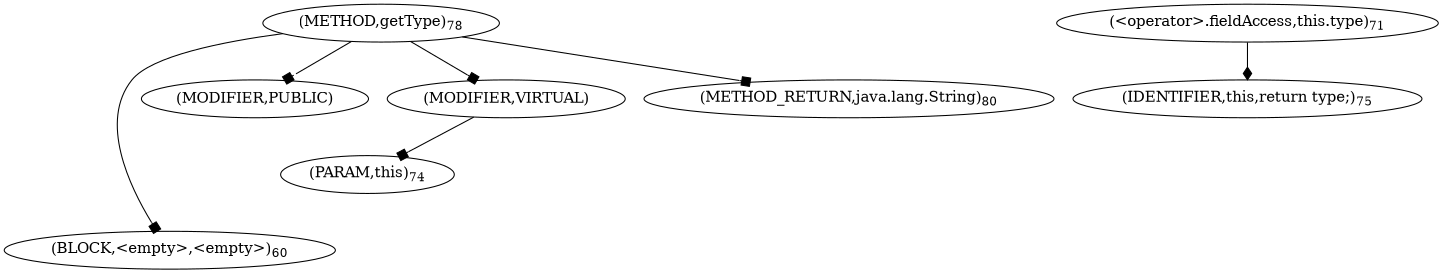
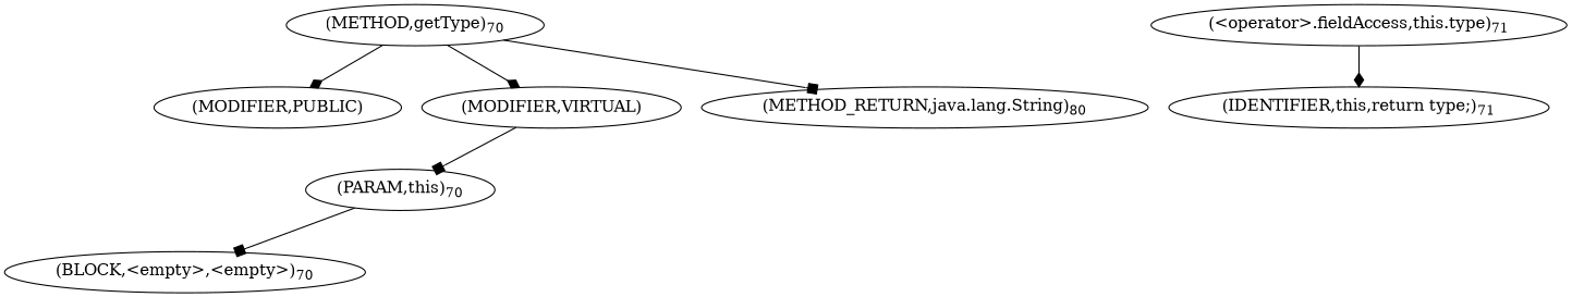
  digraph {
    edge [arrowhead=box]
-   n1 [label=<(METHOD,getType)<SUB>78</SUB>>]
-   n2 [label=<(BLOCK,&lt;empty&gt;,&lt;empty&gt;)<SUB>60</SUB>>]
+   n1 [label=<(METHOD,getType)<SUB>70</SUB>>]
+   n2 [label=<(BLOCK,&lt;empty&gt;,&lt;empty&gt;)<SUB>70</SUB>>]
    n3 [label=<(MODIFIER,PUBLIC)>]
    n4 [label=<(MODIFIER,VIRTUAL)>]
    n5 [label=<(METHOD_RETURN,java.lang.String)<SUB>80</SUB>>]
-   n6 [label=<(PARAM,this)<SUB>74</SUB>>]
+   n6 [label=<(PARAM,this)<SUB>70</SUB>>]
    n7 [label=<(&lt;operator&gt;.fieldAccess,this.type)<SUB>71</SUB>>]
-   n8 [label=<(IDENTIFIER,this,return type;)<SUB>75</SUB>>]
-   n1 -> n2
-   n1 -> n3
-   n1 -> n4
+   n8 [label=<(IDENTIFIER,this,return type;)<SUB>71</SUB>>]
+   n6 -> n2
+   n1 -> n3 [arrowhead=diamond]
+   n1 -> n4 [arrowhead=diamond]
    n1 -> n5
    n4 -> n6
    n7 -> n8 [arrowhead=diamond]
  }
